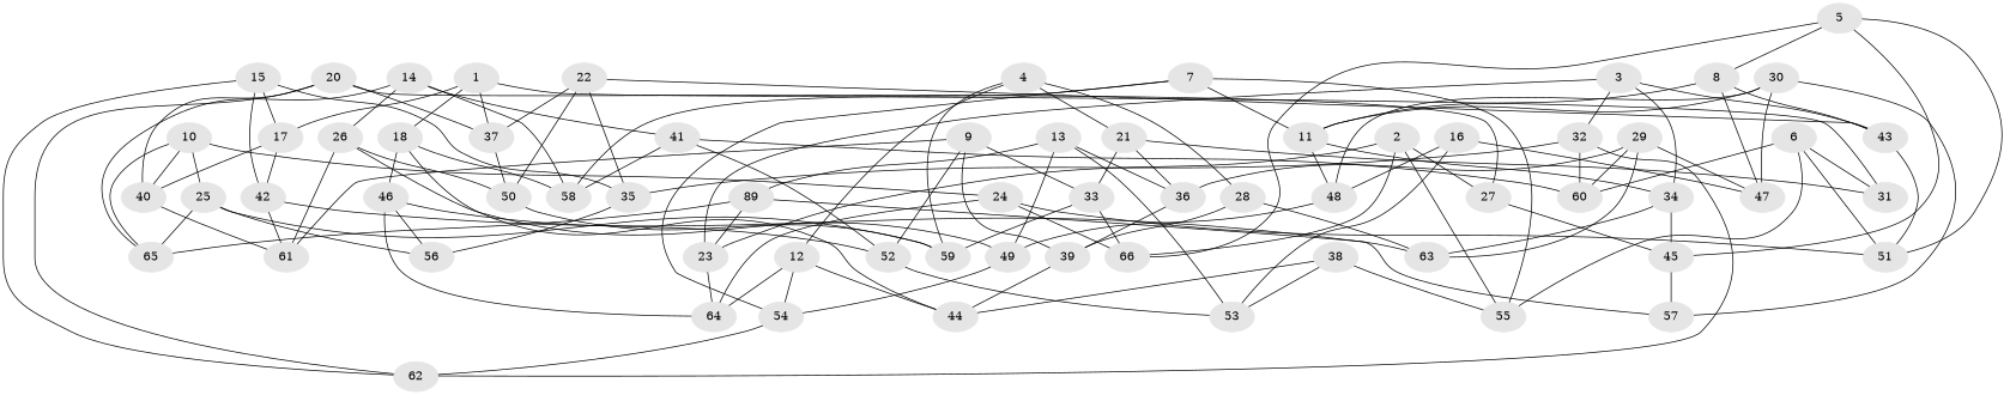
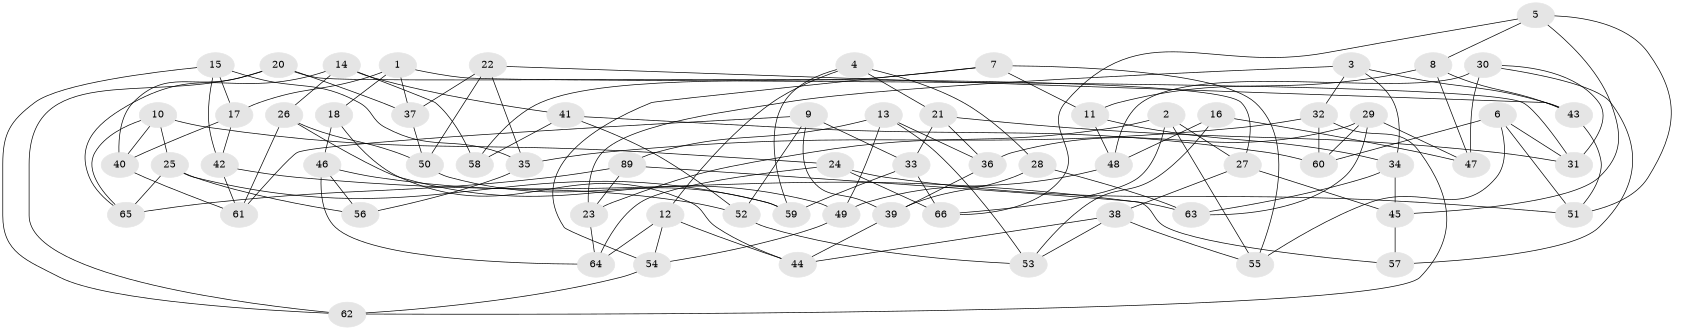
  graph {
    node [color=gray90 style=filled]
    1
    17
    18
    31
    37
    40
    42
    58
    44
    46
    50
    2
    23
    27
    55
    66
    64
    45
    38
    3
    32
    34
    43
    60
    35
    62
    63
    51
    4
    12
    21
    28
    59
    54
    33
    36
    39
    5
    8
    11
    47
    57
    6
    7
    48
    9
    52
    61
    53
    10
    24
    25
    65
    56
    49
    n56 [label=89]
    13
    14
    26
    41
    15
    16
    20
    22
    29
    30
    1 -- 17
    1 -- 18
    1 -- 31
    1 -- 37
    17 -- 40
    17 -- 42
-   18 -- 58
    18 -- 44
    18 -- 46
    37 -- 50
    40 -- 61
    42 -- 63
    42 -- 61
    46 -- 64
    46 -- 52
    46 -- 56
    50 -- 59
    2 -- 23
    2 -- 27
    2 -- 55
    2 -- 66
    23 -- 64
    27 -- 45
+   27 -- 38
    45 -- 57
    38 -- 44
    38 -- 55
    38 -- 53
    3 -- 23
    3 -- 32
    3 -- 34
    3 -- 43
    32 -- 60
    32 -- 35
    32 -- 62
    34 -- 45
    34 -- 63
    43 -- 51
    35 -- 56
    4 -- 12
    4 -- 21
    4 -- 28
    4 -- 59
    12 -- 44
    12 -- 64
    12 -- 54
    21 -- 31
    21 -- 33
    21 -- 36
    28 -- 63
    28 -- 39
    54 -- 62
    33 -- 66
    33 -- 59
    36 -- 39
    39 -- 44
    5 -- 66
    5 -- 45
    5 -- 51
    5 -- 8
    8 -- 43
    8 -- 11
    8 -- 47
    11 -- 34
    11 -- 48
    6 -- 31
    6 -- 55
    6 -- 60
    6 -- 51
    7 -- 58
    7 -- 55
    7 -- 54
    7 -- 11
    48 -- 49
    9 -- 33
    9 -- 39
    9 -- 52
    9 -- 61
    52 -- 53
    10 -- 40
    10 -- 24
    10 -- 25
    10 -- 65
    24 -- 66
    24 -- 64
    24 -- 51
    25 -- 59
    25 -- 65
    25 -- 56
    49 -- 54
    n56 -- 23
    n56 -- 57
    n56 -- 65
    13 -- 36
    13 -- 53
    13 -- 49
    13 -- n56
    14 -- 58
    14 -- 65
    14 -- 26
    14 -- 41
    26 -- 50
    26 -- 61
    26 -- 49
    41 -- 58
    41 -- 60
    41 -- 52
    15 -- 17
    15 -- 42
    15 -- 35
    15 -- 62
    16 -- 47
    16 -- 48
    16 -- 53
    20 -- 37
    20 -- 40
    20 -- 27
    20 -- 62
    22 -- 37
    22 -- 50
    22 -- 43
    22 -- 35
    29 -- 60
    29 -- 63
    29 -- 36
    29 -- 47
-   30 -- 11
+   30 -- 31
    30 -- 47
    30 -- 57
    30 -- 48
  }
